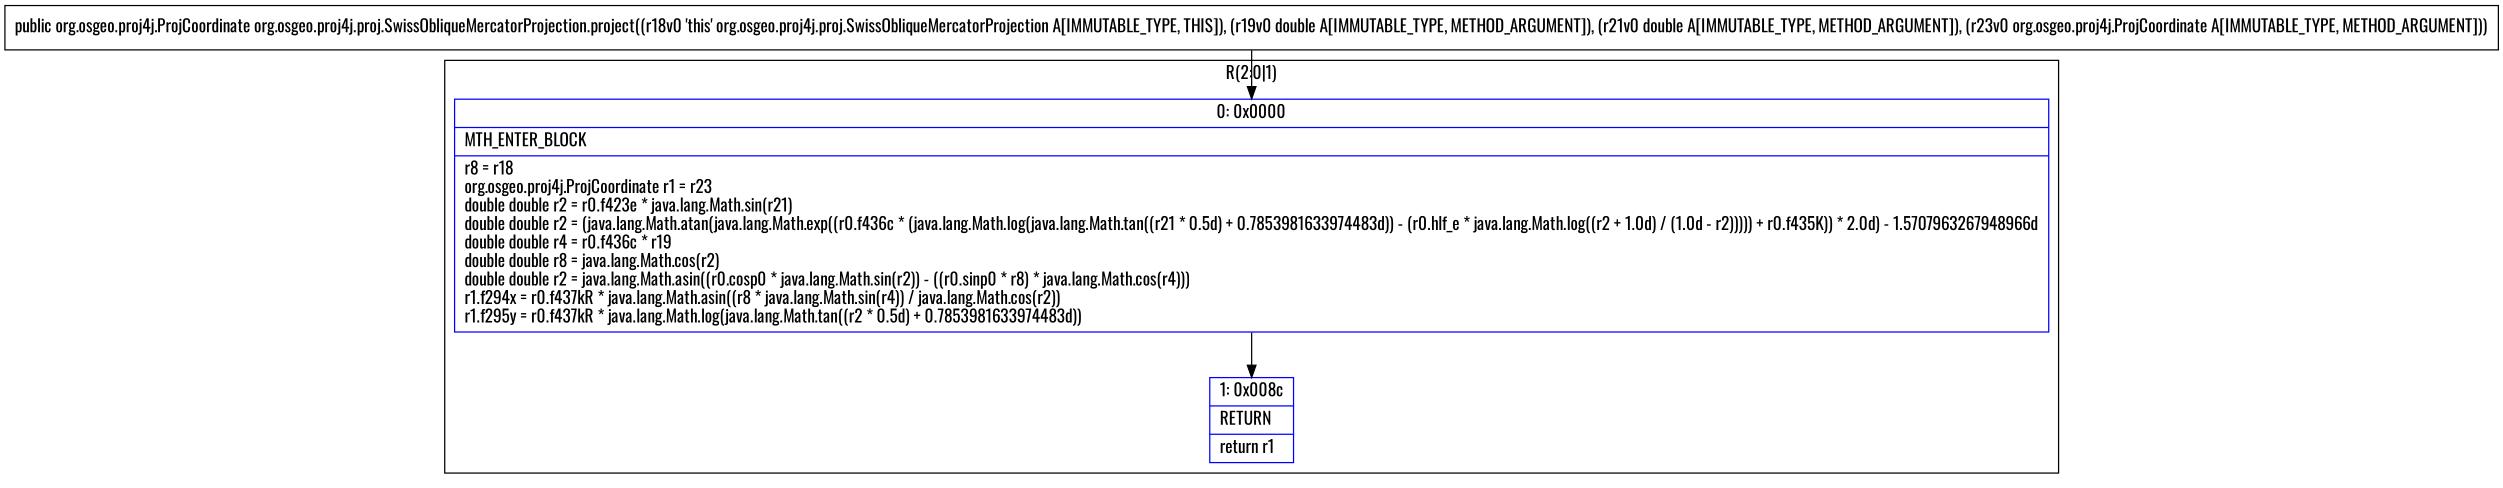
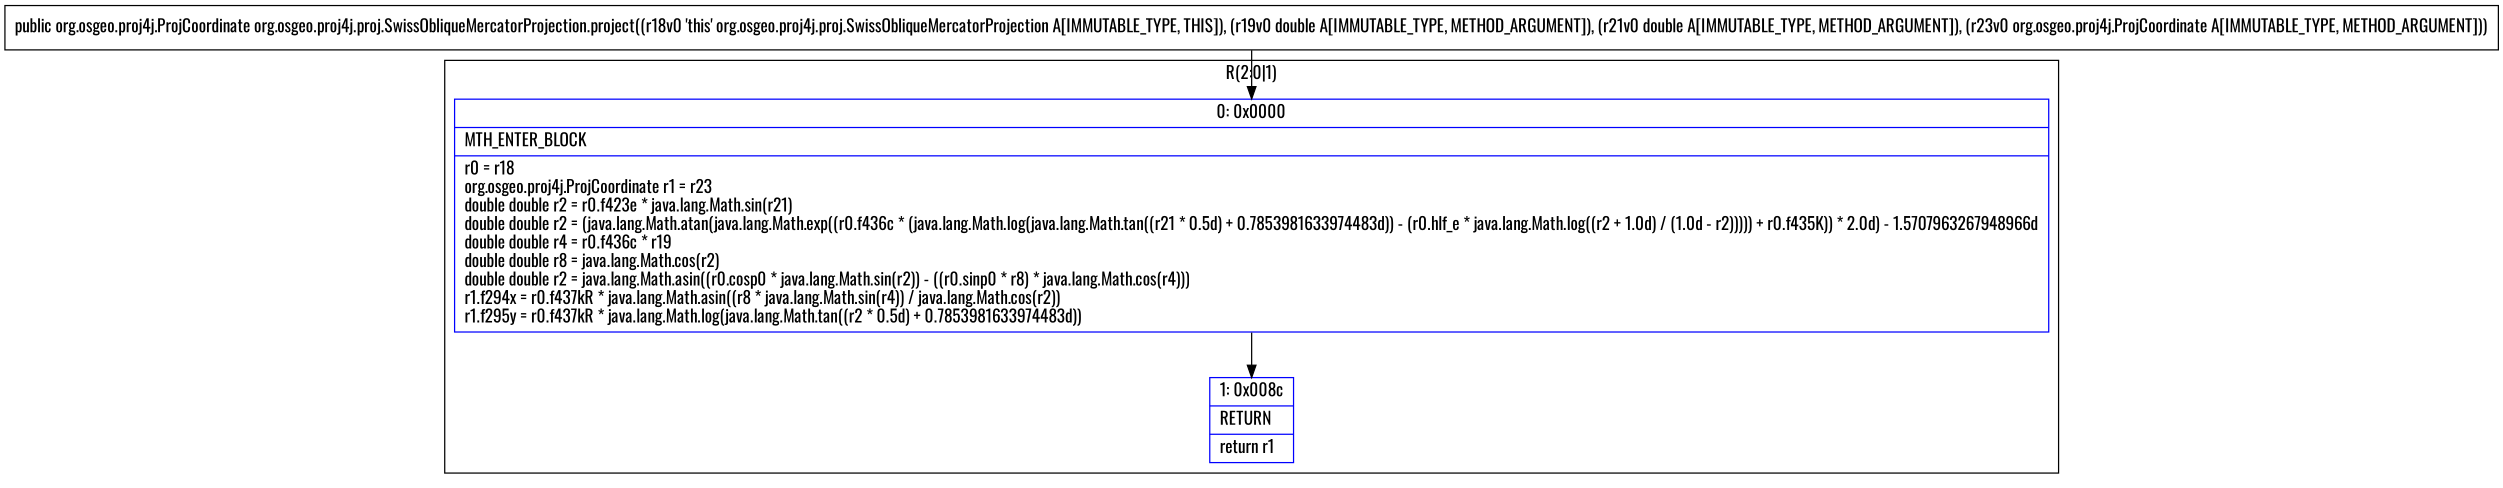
  digraph {
    fontname=Oswald
    node [color=blue shape=record fontname=Oswald]
    edge [fontname=Oswald]
-   n1 [label="{0\:\ 0x0000|MTH_ENTER_BLOCK\l|r8 = r18\lorg.osgeo.proj4j.ProjCoordinate r1 = r23\ldouble double r2 = r0.f423e * java.lang.Math.sin(r21)\ldouble double r2 = (java.lang.Math.atan(java.lang.Math.exp((r0.f436c * (java.lang.Math.log(java.lang.Math.tan((r21 * 0.5d) + 0.7853981633974483d)) \- (r0.hlf_e * java.lang.Math.log((r2 + 1.0d) \/ (1.0d \- r2))))) + r0.f435K)) * 2.0d) \- 1.5707963267948966d\ldouble double r4 = r0.f436c * r19\ldouble double r8 = java.lang.Math.cos(r2)\ldouble double r2 = java.lang.Math.asin((r0.cosp0 * java.lang.Math.sin(r2)) \- ((r0.sinp0 * r8) * java.lang.Math.cos(r4)))\lr1.f294x = r0.f437kR * java.lang.Math.asin((r8 * java.lang.Math.sin(r4)) \/ java.lang.Math.cos(r2))\lr1.f295y = r0.f437kR * java.lang.Math.log(java.lang.Math.tan((r2 * 0.5d) + 0.7853981633974483d))\l}"]
+   n1 [label="{0\:\ 0x0000|MTH_ENTER_BLOCK\l|r0 = r18\lorg.osgeo.proj4j.ProjCoordinate r1 = r23\ldouble double r2 = r0.f423e * java.lang.Math.sin(r21)\ldouble double r2 = (java.lang.Math.atan(java.lang.Math.exp((r0.f436c * (java.lang.Math.log(java.lang.Math.tan((r21 * 0.5d) + 0.7853981633974483d)) \- (r0.hlf_e * java.lang.Math.log((r2 + 1.0d) \/ (1.0d \- r2))))) + r0.f435K)) * 2.0d) \- 1.5707963267948966d\ldouble double r4 = r0.f436c * r19\ldouble double r8 = java.lang.Math.cos(r2)\ldouble double r2 = java.lang.Math.asin((r0.cosp0 * java.lang.Math.sin(r2)) \- ((r0.sinp0 * r8) * java.lang.Math.cos(r4)))\lr1.f294x = r0.f437kR * java.lang.Math.asin((r8 * java.lang.Math.sin(r4)) \/ java.lang.Math.cos(r2))\lr1.f295y = r0.f437kR * java.lang.Math.log(java.lang.Math.tan((r2 * 0.5d) + 0.7853981633974483d))\l}"]
    n2 [label="{1\:\ 0x008c|RETURN\l|return r1\l}"]
    n3 [label="{public org.osgeo.proj4j.ProjCoordinate org.osgeo.proj4j.proj.SwissObliqueMercatorProjection.project((r18v0 'this' org.osgeo.proj4j.proj.SwissObliqueMercatorProjection A[IMMUTABLE_TYPE, THIS]), (r19v0 double A[IMMUTABLE_TYPE, METHOD_ARGUMENT]), (r21v0 double A[IMMUTABLE_TYPE, METHOD_ARGUMENT]), (r23v0 org.osgeo.proj4j.ProjCoordinate A[IMMUTABLE_TYPE, METHOD_ARGUMENT])) }" color=""]
    subgraph cluster_1 {
      label="R(2:0|1)"
      n1
      n2
    }
    n1 -> n2
    n3 -> n1
  }
